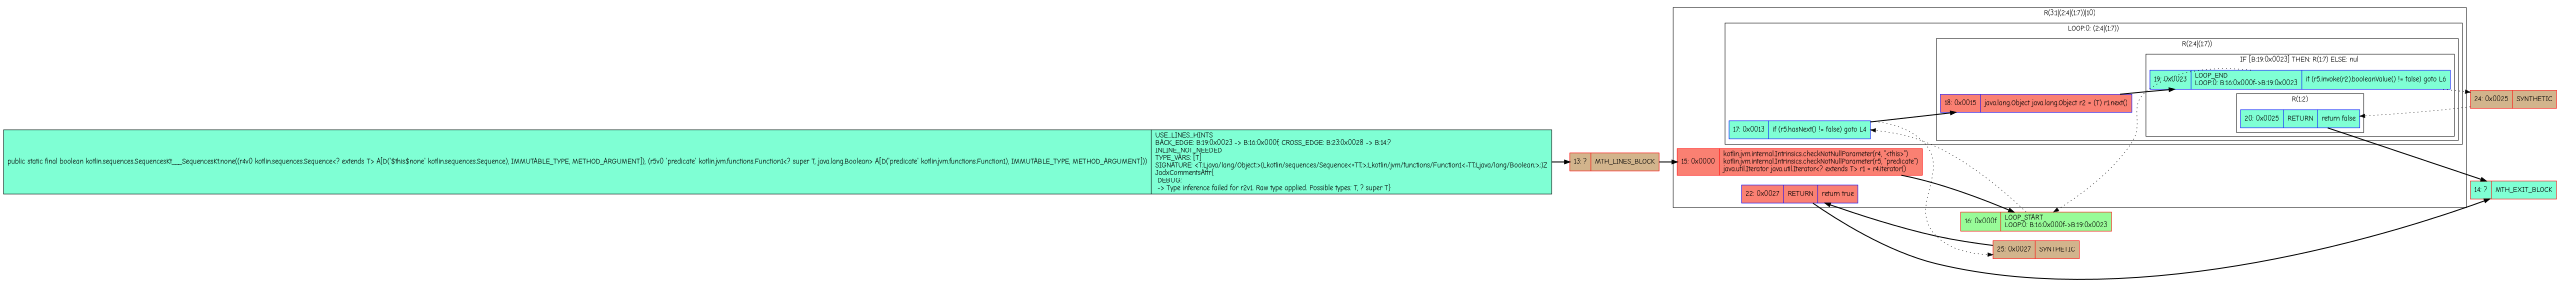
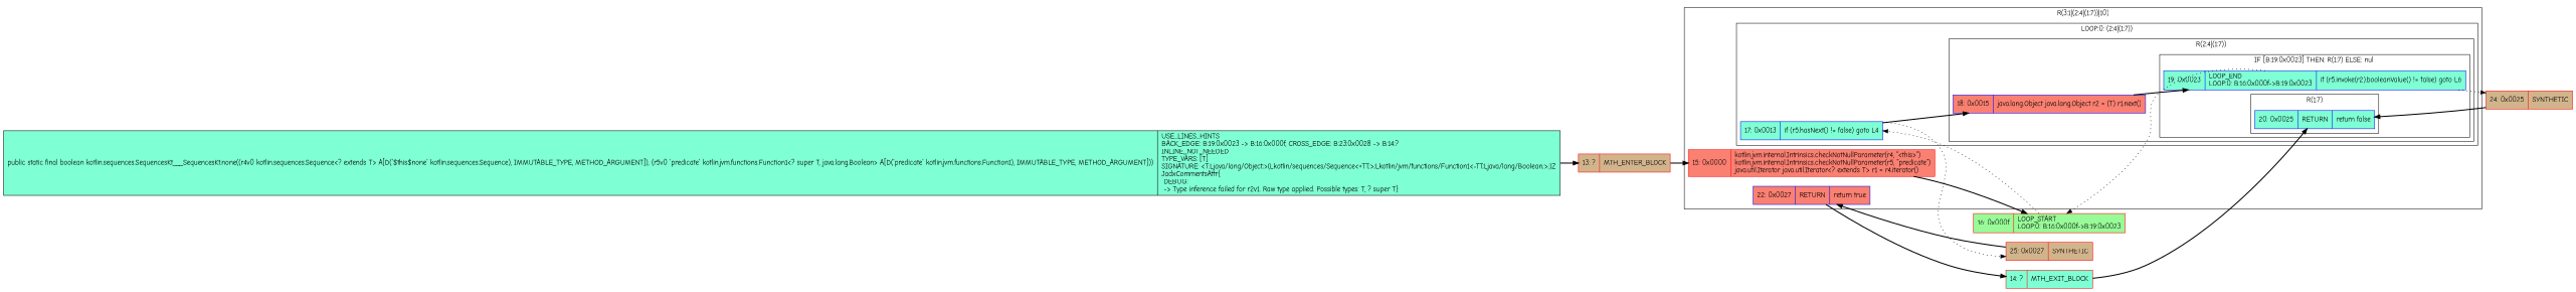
  digraph {
    fontname="Comic Neue"
    rankdir=LR
    node [color=red fillcolor=aquamarine fontname="Comic Neue" shape=record style=filled]
    edge [fontname="Comic Neue" style=bold]
    n1 [color=blue label="{20\:\ 0x0025|RETURN\l|return false\l}"]
    n2 [color=blue label="{19\:\ 0x0023|LOOP_END\lLOOP:0: B:16:0x000f\-\>B:19:0x0023\l|if (r5.invoke(r2).booleanValue() != false) goto L6\l}"]
    n3 [color=blue fillcolor=salmon label="{18\:\ 0x0015|java.lang.Object java.lang.Object r2 = (T) r1.next()\l}"]
    n4 [color=blue label="{17\:\ 0x0013|if (r5.hasNext() != false) goto L4\l}"]
    n5 [fillcolor=salmon label="{15\:\ 0x0000|kotlin.jvm.internal.Intrinsics.checkNotNullParameter(r4, \"\<this\>\")\lkotlin.jvm.internal.Intrinsics.checkNotNullParameter(r5, \"predicate\")\ljava.util.Iterator java.util.Iterator\<? extends T\> r1 = r4.iterator()\l}"]
    n6 [color=blue fillcolor=salmon label="{22\:\ 0x0027|RETURN\l|return true\l}"]
    n7 [label="{14\:\ ?|MTH_EXIT_BLOCK\l}"]
    n8 [fillcolor=palegreen label="{16\:\ 0x000f|LOOP_START\lLOOP:0: B:16:0x000f\-\>B:19:0x0023\l}"]
    n9 [fillcolor=tan label="{24\:\ 0x0025|SYNTHETIC\l}"]
    n10 [fillcolor=tan label="{25\:\ 0x0027|SYNTHETIC\l}"]
-   n11 [fillcolor=tan label="{13\:\ ?|MTH_LINES_BLOCK\l}"]
+   n11 [fillcolor=tan label="{13\:\ ?|MTH_ENTER_BLOCK\l}"]
    n12 [label="{public static final boolean kotlin.sequences.SequencesKt___SequencesKt.none((r4v0 kotlin.sequences.Sequence\<? extends T\> A[D('$this$none' kotlin.sequences.Sequence), IMMUTABLE_TYPE, METHOD_ARGUMENT]), (r5v0 'predicate' kotlin.jvm.functions.Function1\<? super T, java.lang.Boolean\> A[D('predicate' kotlin.jvm.functions.Function1), IMMUTABLE_TYPE, METHOD_ARGUMENT]))  | USE_LINES_HINTS\lBACK_EDGE: B:19:0x0023 \-\> B:16:0x000f, CROSS_EDGE: B:23:0x0028 \-\> B:14:?\lINLINE_NOT_NEEDED\lTYPE_VARS: [T]\lSIGNATURE: \<T:Ljava\/lang\/Object;\>(Lkotlin\/sequences\/Sequence\<+TT;\>;Lkotlin\/jvm\/functions\/Function1\<\-TT;Ljava\/lang\/Boolean;\>;)Z\lJadxCommentsAttr\{\l DEBUG: \l \-\> Type inference failed for r2v1. Raw type applied. Possible types: T, ? super T\}\l}" color=""]
    subgraph cluster_1 {
      label="R(3:1|(2:4|(1:7))|10)"
      n5
      n6
      subgraph cluster_2 {
        label="LOOP:0: (2:4|(1:7))"
        n4
        subgraph cluster_3 {
          label="R(2:4|(1:7))"
          n3
          subgraph cluster_4 {
            label="IF [B:19:0x0023] THEN: R(1:7) ELSE: null"
            n2
            subgraph cluster_5 {
-             label="R(1:2)"
+             label="R(1:7)"
              n1
            }
          }
        }
      }
    }
-   n1 -> n7
+   n7 -> n1
    n2 -> n8 [style=dotted]
    n2 -> n9 [style=dotted]
    n3 -> n2
    n4 -> n3
    n4 -> n10 [style=dotted]
    n5 -> n8
    n6 -> n7
    n8 -> n4 [style=dotted]
-   n9 -> n1 [style=dotted]
+   n9 -> n1
    n10 -> n6
    n11 -> n5
    n12 -> n11
  }
